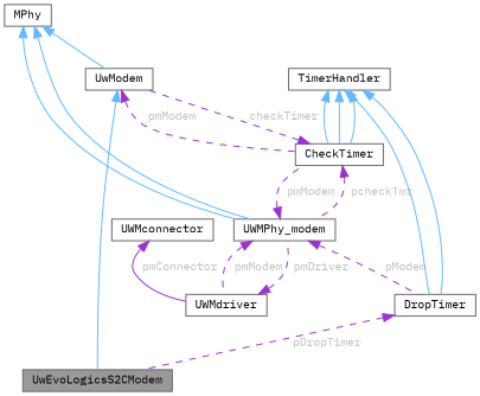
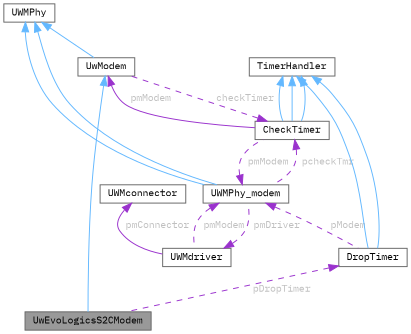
  digraph {
    fontname="IBM Plex Mono"
    node [color=gray40 fillcolor=white fontname="IBM Plex Mono" fontsize=10 shape=box style=filled]
    edge [color=steelblue1 dir=back fontname="IBM Plex Mono" fontsize=10 labelfontname=Helvetica labelfontsize=10 style=solid]
    n1 [fillcolor=grey60 fontcolor=black height=0.2 label=UwEvoLogicsS2CModem width=0.4]
    n2 [height=0.2 label=UwModem width=0.4]
    n3 [height=0.2 label=CheckTimer width=0.4]
    n4 [height=0.2 label=UWMPhy_modem width=0.4]
-   n5 [height=0.2 label=MPhy width=0.4]
+   n5 [height=0.2 label=UWMPhy width=0.4]
    n6 [height=0.2 label=DropTimer width=0.4]
    n7 [height=0.2 label=UWMdriver width=0.4]
    n8 [height=0.2 label=TimerHandler width=0.4]
    n9 [height=0.2 label=UWMconnector width=0.4]
    n2 -> n1
-   n2 -> n3 [color=darkorchid3 fontcolor=grey label=" pmModem" style=dashed]
+   n2 -> n3 [color=darkorchid3 fontcolor=grey label=" pmModem"]
    n3 -> n2 [color=darkorchid3 fontcolor=grey label=" checkTimer" style=dashed]
    n3 -> n4 [color=darkorchid3 fontcolor=grey label=" pcheckTmr" style=dashed]
    n4 -> n3 [color=darkorchid3 fontcolor=grey label=" pmModem" style=dashed]
    n4 -> n6 [color=darkorchid3 fontcolor=grey label=" pModem" style=dashed]
    n4 -> n7 [color=darkorchid3 fontcolor=grey label=" pmModem" style=dashed]
    n5 -> n2
    n5 -> n4
    n5 -> n4
    n6 -> n1 [color=darkorchid3 fontcolor=grey label=" pDropTimer" style=dashed]
    n7 -> n4 [color=darkorchid3 fontcolor=grey label=" pmDriver" style=dashed]
    n8 -> n3
    n8 -> n3
    n8 -> n3
    n8 -> n6
    n8 -> n6
    n9 -> n7 [color=darkorchid3 fontcolor=grey label=" pmConnector"]
  }
